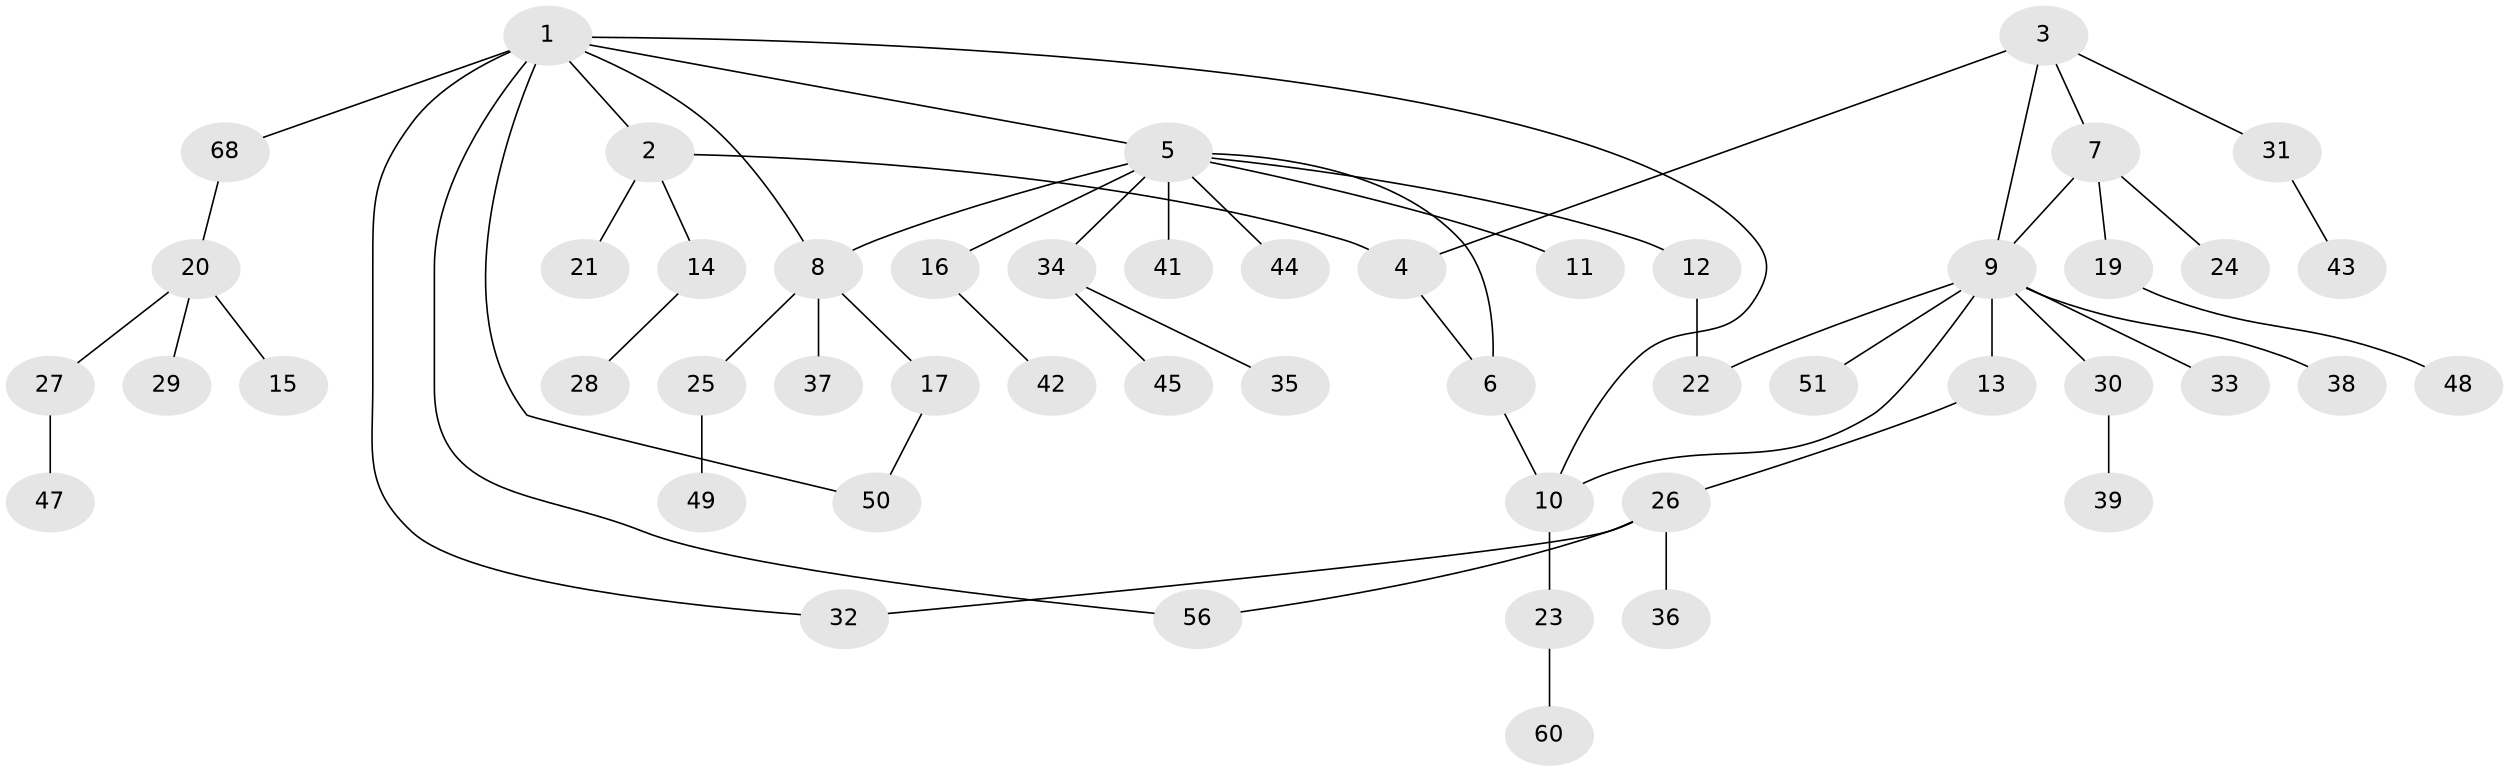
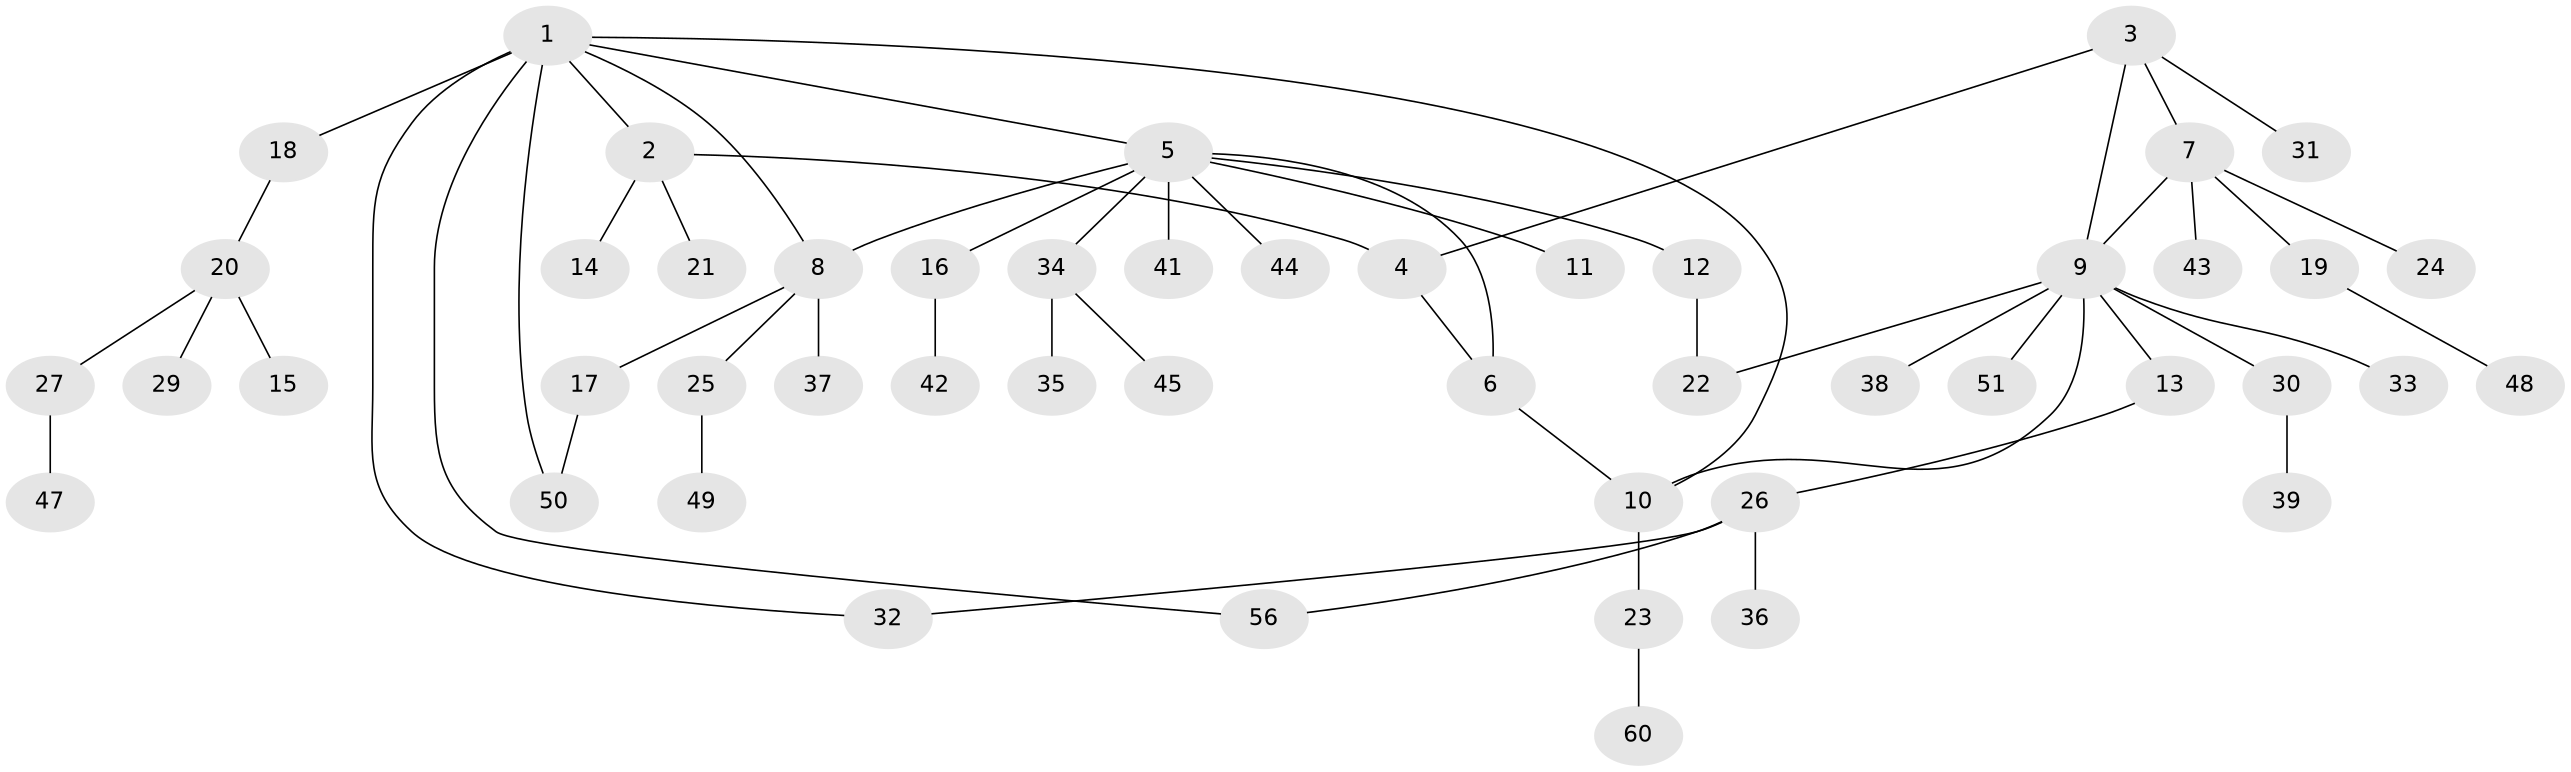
  graph {
    fontname="DejaVu Sans"
    node [color=gray90 fontname="DejaVu Sans" style=filled]
    edge [fontname="DejaVu Sans"]
    1
    2
    5
    8
    10
-   18 [label=68]
+   18
    32
    n8 [label=56]
    50
    4
    14
    21
    6
    11
    12
    16
    34
    41
    44
    17
    25
    37
    23
    20
-   28
    3
    7
    9
    31
    19
    24
    43
    13
    22
    30
    33
    38
    51
    42
    35
    45
    48
    49
    26
    39
    n46 [label=60]
    36
    15
    27
    29
    47
    1 -- 2
    1 -- 5
    1 -- 8
    1 -- 10
    1 -- 18
    1 -- 32
    1 -- n8
    1 -- 50
    2 -- 4
    2 -- 14
    2 -- 21
    5 -- 8
    5 -- 6
    5 -- 11
    5 -- 12
    5 -- 16
    5 -- 34
    5 -- 41
    5 -- 44
    8 -- 17
    8 -- 25
    8 -- 37
    10 -- 23
    18 -- 20
    4 -- 6
-   14 -- 28
    6 -- 10
    12 -- 22
    16 -- 42
    34 -- 35
    34 -- 45
    17 -- 50
    25 -- 49
    23 -- n46
    20 -- 15
    20 -- 27
    20 -- 29
    3 -- 4
    3 -- 7
    3 -- 9
    3 -- 31
    7 -- 9
    7 -- 19
    7 -- 24
-   31 -- 43
+   7 -- 43
    9 -- 10
    9 -- 13
    9 -- 22
    9 -- 30
    9 -- 33
    9 -- 38
    9 -- 51
    19 -- 48
    13 -- 26
    30 -- 39
    26 -- 32
    26 -- n8
    26 -- 36
    27 -- 47
  }
